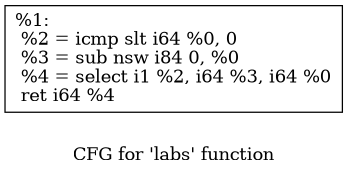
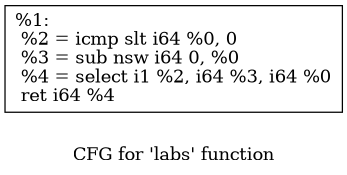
  digraph {
    label="CFG for 'labs' function"
-   n1 [label="{%1:\l  %2 = icmp slt i64 %0, 0\l  %3 = sub nsw i84 0, %0\l  %4 = select i1 %2, i64 %3, i64 %0\l  ret i64 %4\l}" shape=record]
+   n1 [label="{%1:\l  %2 = icmp slt i64 %0, 0\l  %3 = sub nsw i64 0, %0\l  %4 = select i1 %2, i64 %3, i64 %0\l  ret i64 %4\l}" shape=record]
  }
